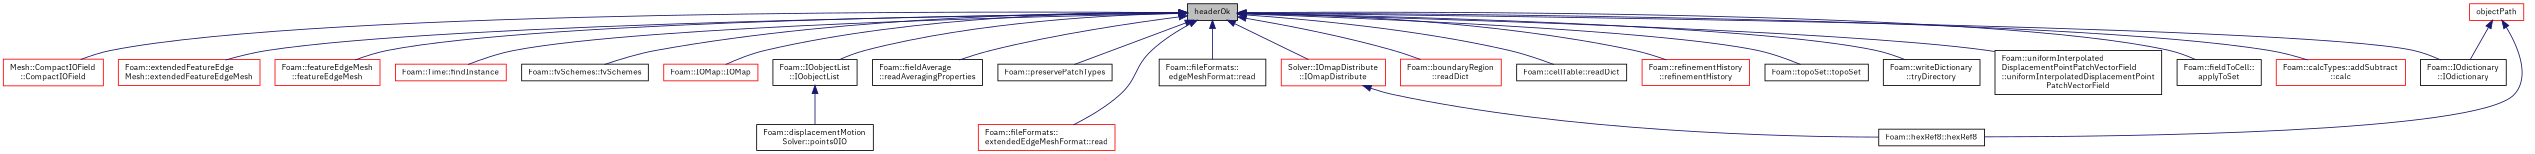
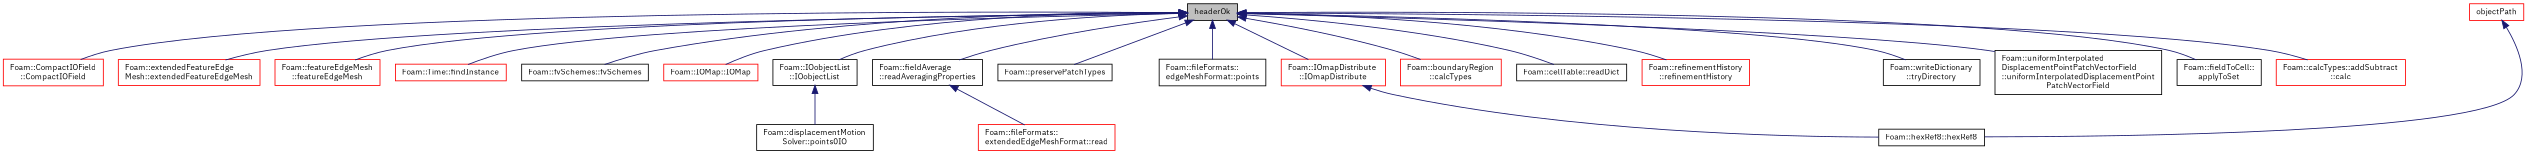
  digraph {
    fontname="IBM Plex Sans"
    rankdir=TB
    node [color=black fontname="IBM Plex Sans" fontsize=10 shape=record]
    edge [color=midnightblue dir=back fontname="IBM Plex Sans" fontsize=10 labelfontname=FreeSans labelfontsize=10 style=solid]
    n1 [fillcolor=grey75 fontcolor=black height=0.2 label=headerOk style=filled width=0.4]
    n2 [height=0.2 label="Foam::fieldToCell::\lapplyToSet" width=0.4]
    n3 [color=red height=0.2 label="Foam::calcTypes::addSubtract\l::calc" width=0.4]
-   n4 [color=red height=0.2 label="Mesh::CompactIOField\l::CompactIOField" width=0.4]
+   n4 [color=red height=0.2 label="Foam::CompactIOField\l::CompactIOField" width=0.4]
    n5 [color=red height=0.2 label="Foam::extendedFeatureEdge\lMesh::extendedFeatureEdgeMesh" width=0.4]
    n6 [color=red height=0.2 label="Foam::featureEdgeMesh\l::featureEdgeMesh" width=0.4]
    n7 [color=red height=0.2 label="Foam::Time::findInstance" width=0.4]
    n8 [height=0.2 label="Foam::fvSchemes::fvSchemes" width=0.4]
-   n9 [height=0.2 label="Foam::IOdictionary\l::IOdictionary" width=0.4]
    n10 [color=red height=0.2 label="Foam::IOMap::IOMap" width=0.4]
-   n11 [color=red height=0.2 label="Solver::IOmapDistribute\l::IOmapDistribute" width=0.4]
+   n11 [color=red height=0.2 label="Foam::IOmapDistribute\l::IOmapDistribute" width=0.4]
    n12 [height=0.2 label="Foam::IOobjectList\l::IOobjectList" width=0.4]
    n13 [height=0.2 label="Foam::preservePatchTypes" width=0.4]
    n14 [color=red height=0.2 label="Foam::fileFormats::\lextendedEdgeMeshFormat::read" width=0.4]
-   n15 [height=0.2 label="Foam::fileFormats::\ledgeMeshFormat::read" width=0.4]
+   n15 [height=0.2 label="Foam::fileFormats::\ledgeMeshFormat::points" width=0.4]
    n16 [height=0.2 label="Foam::fieldAverage\l::readAveragingProperties" width=0.4]
-   n17 [color=red height=0.2 label="Foam::boundaryRegion\l::readDict" width=0.4]
+   n17 [color=red height=0.2 label="Foam::boundaryRegion\l::calcTypes" width=0.4]
    n18 [height=0.2 label="Foam::cellTable::readDict" width=0.4]
    n19 [color=red height=0.2 label="Foam::refinementHistory\l::refinementHistory" width=0.4]
-   n20 [height=0.2 label="Foam::topoSet::topoSet" width=0.4]
    n21 [height=0.2 label="Foam::writeDictionary\l::tryDirectory" width=0.4]
    n22 [height=0.2 label="Foam::uniformInterpolated\lDisplacementPointPatchVectorField\l::uniformInterpolatedDisplacementPoint\lPatchVectorField" width=0.4]
    n23 [height=0.2 label="Foam::hexRef8::hexRef8" width=0.4]
    n24 [height=0.2 label="Foam::displacementMotion\lSolver::points0IO" width=0.4]
    n25 [color=red height=0.2 label=objectPath width=0.4]
    n1 -> n2
    n1 -> n3
    n1 -> n4
    n1 -> n5
    n1 -> n6
    n1 -> n7
    n1 -> n8
-   n1 -> n9
    n1 -> n10
    n1 -> n11
    n1 -> n12
    n1 -> n13
-   n1 -> n14
+   n16 -> n14
    n1 -> n15
    n1 -> n16
    n1 -> n17
    n1 -> n18
    n1 -> n19
-   n1 -> n20
    n1 -> n21
    n1 -> n22
    n11 -> n23
    n12 -> n24
-   n25 -> n9
    n25 -> n23
  }
